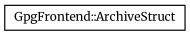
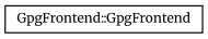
  digraph {
    rankdir=LR
    fontname=Merriweather
-   n1 [color=black fillcolor=white fontname=Merriweather fontsize=10 height=0.2 label="GpgFrontend::ArchiveStruct" shape=record style=filled width=0.4]
+   n1 [color=black fillcolor=white fontname=Merriweather fontsize=10 height=0.2 label="GpgFrontend::GpgFrontend" shape=record style=filled width=0.4]
  }
